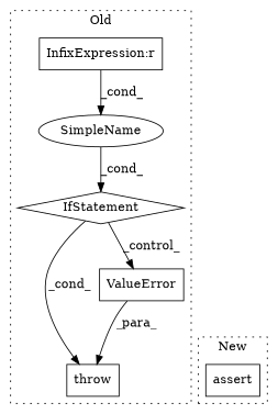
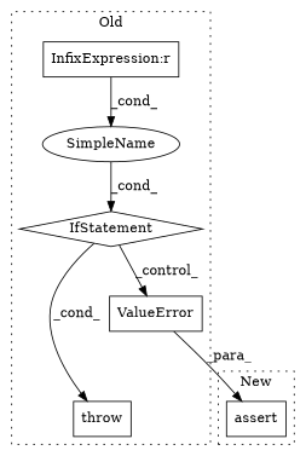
  digraph {
    node [a=32 shape=box]
    n1 [l="11,1" label=ValueError s="4973,5058"]
    n2 [a=53 l=6 label=throw s=4967]
    n3 [a=25 l="4,2" label=IfStatement s="4727,4747" shape=diamond]
    n4 [a=42 label=SimpleName shape=ellipse]
    n5 [a=27 l=4 label="InfixExpression:r" s=4742]
    n6 [l="22,1" label=assert s="4225,4278"]
    subgraph cluster_1 {
      label=Old
      style=dotted
      n1
      n2
      n3
      n4
      n5
    }
    subgraph cluster_2 {
      label=New
      style=dotted
      n6
    }
-   n1 -> n2 [label=_para_]
+   n1 -> n6 [label=_para_]
    n3 -> n1 [label=_control_]
    n3 -> n2 [label=_cond_]
    n4 -> n3 [label=_cond_]
    n5 -> n4 [label=_cond_]
  }
